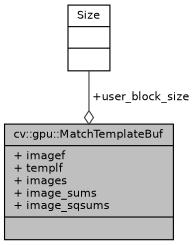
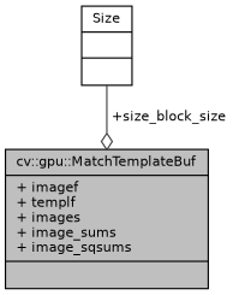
  digraph {
    node [color=black fontname=Helvetica fontsize=10 shape=record style=filled]
    n1 [fillcolor=grey75 fontcolor=black height=0.2 label="{cv::gpu::MatchTemplateBuf\n|+ imagef\l+ templf\l+ images\l+ image_sums\l+ image_sqsums\l|}" width=0.4]
    n2 [fillcolor=white height=0.2 label="{Size\n||}" width=0.4]
-   n2 -> n1 [arrowhead=odiamond color=grey25 fontname=Helvetica fontsize=10 label=" +user_block_size" labelfontname=Helvetica labelfontsize=10 style=solid]
+   n2 -> n1 [arrowhead=odiamond color=grey25 fontname=Helvetica fontsize=10 label=" +size_block_size" labelfontname=Helvetica labelfontsize=10 style=solid]
  }
